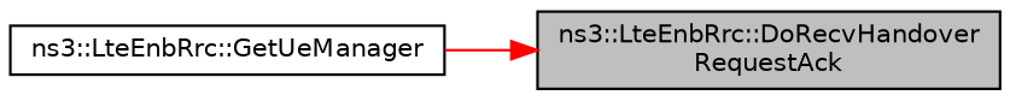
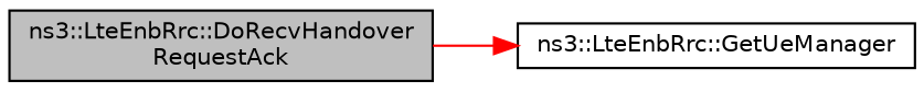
  digraph {
    rankdir=LR
    node [color=black fontname=Helvetica fontsize=10 shape=record style=filled]
    n1 [fillcolor=grey75 fontcolor=black height=0.2 label="ns3::LteEnbRrc::DoRecvHandover\lRequestAck" width=0.4]
    n2 [fillcolor=white height=0.2 label="ns3::LteEnbRrc::GetUeManager" width=0.4]
-   n2 -> n1 [color=red fontname=Helvetica fontsize=10 labelfontname=Helvetica labelfontsize=10 style=solid]
+   n1 -> n2 [color=red fontname=Helvetica fontsize=10 labelfontname=Helvetica labelfontsize=10 style=solid]
  }
